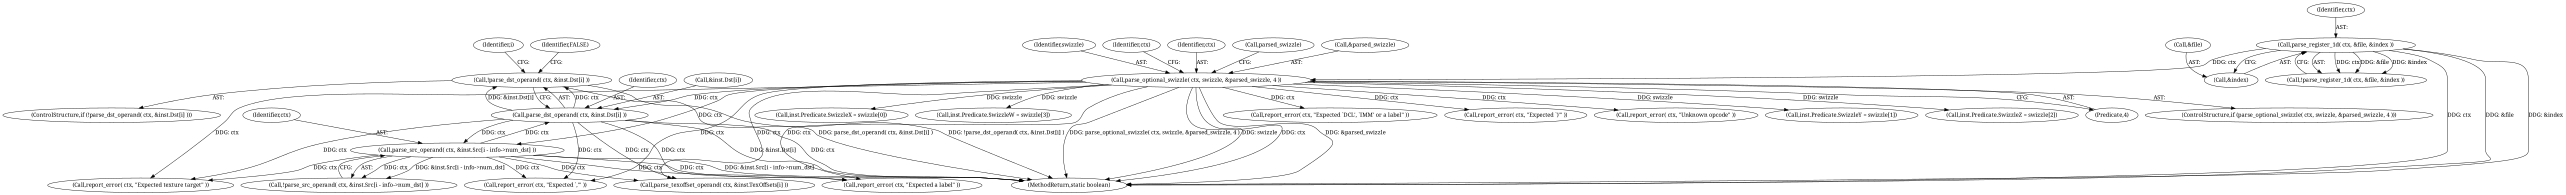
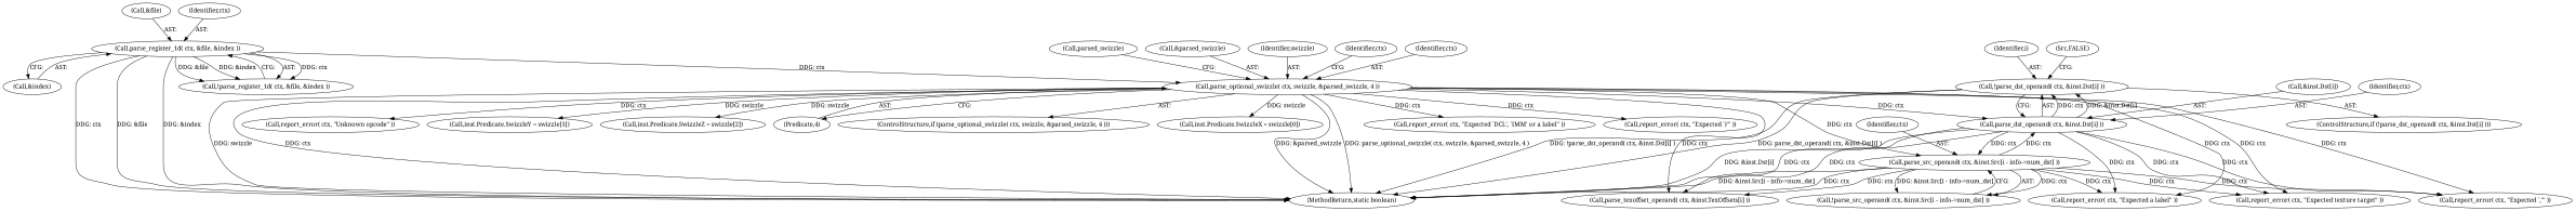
  digraph {
    fontname="Noto Serif"
    node [fontname="Noto Serif"]
    edge [fontname="Noto Serif"]
    n1 [label="(Call,!parse_dst_operand( ctx, &inst.Dst[i] ))"]
    n2 [label="(Call,parse_dst_operand( ctx, &inst.Dst[i] ))"]
    n3 [label="(ControlStructure,if (!parse_dst_operand( ctx, &inst.Dst[i] )))"]
    n4 [label="(MethodReturn,static boolean)"]
    n5 [label="(Call,parse_src_operand( ctx, &inst.Src[i - info->num_dst] ))"]
    n6 [label="(Call,report_error( ctx, \"Expected a label\" ))"]
    n7 [label="(Call,report_error( ctx, \"Expected texture target\" ))"]
    n8 [label="(Call,report_error( ctx, \"Expected `,'\" ))"]
    n9 [label="(Call,parse_texoffset_operand( ctx, &inst.TexOffsets[i] ))"]
    n10 [label="(Call,!parse_src_operand( ctx, &inst.Src[i - info->num_dst] ))"]
    n11 [label="(Call,&inst.Dst[i])"]
    n12 [label="(Call,parse_optional_swizzle( ctx, swizzle, &parsed_swizzle, 4 ))"]
    n13 [label="(Call,report_error( ctx, \"Expected `DCL', `IMM' or a label\" ))"]
    n14 [label="(Call,report_error( ctx, \"Expected `)'\" ))"]
    n15 [label="(Call,report_error( ctx, \"Unknown opcode\" ))"]
    n16 [label="(Call,inst.Predicate.SwizzleY = swizzle[1])"]
    n17 [label="(Call,inst.Predicate.SwizzleZ = swizzle[2])"]
    n18 [label="(Predicate,4)"]
    n19 [label="(ControlStructure,if (parse_optional_swizzle( ctx, swizzle, &parsed_swizzle, 4 )))"]
    n20 [label="(Call,inst.Predicate.SwizzleX = swizzle[0])"]
-   n21 [label="(Call,inst.Predicate.SwizzleW = swizzle[3])"]
    n22 [label="(Call,parse_register_1d( ctx, &file, &index ))"]
    n23 [label="(Call,!parse_register_1d( ctx, &file, &index ))"]
    n24 [label="(Call,&index)"]
    n25 [label="(Call,&file)"]
    n26 [label="(Identifier,ctx)"]
    n27 [label="(Call,parsed_swizzle)"]
    n28 [label="(Call,&parsed_swizzle)"]
    n29 [label="(Identifier,ctx)"]
    n30 [label="(Identifier,swizzle)"]
    n31 [label="(Identifier,i)"]
    n32 [label="(Identifier,ctx)"]
    n33 [label="(Identifier,ctx)"]
    n34 [label="(Identifier,ctx)"]
-   n35 [label="(Identifier,FALSE)"]
+   n35 [label="(Src,FALSE)"]
    n1 -> n2 [label="CFG: "]
    n1 -> n3 [label="AST: "]
    n1 -> n4 [label="DDG: !parse_dst_operand( ctx, &inst.Dst[i] )"]
    n1 -> n4 [label="DDG: parse_dst_operand( ctx, &inst.Dst[i] )"]
    n2 -> n1 [label="AST: "]
    n2 -> n1 [label="DDG: ctx"]
    n2 -> n1 [label="DDG: &inst.Dst[i]"]
    n2 -> n4 [label="DDG: &inst.Dst[i]"]
    n2 -> n4 [label="DDG: ctx"]
    n2 -> n5 [label="DDG: ctx"]
    n2 -> n6 [label="DDG: ctx"]
    n2 -> n7 [label="DDG: ctx"]
    n2 -> n8 [label="DDG: ctx"]
    n2 -> n9 [label="DDG: ctx"]
    n5 -> n2 [label="DDG: ctx"]
    n5 -> n4 [label="DDG: &inst.Src[i - info->num_dst]"]
    n5 -> n4 [label="DDG: ctx"]
    n5 -> n6 [label="DDG: ctx"]
    n5 -> n7 [label="DDG: ctx"]
    n5 -> n8 [label="DDG: ctx"]
    n5 -> n9 [label="DDG: ctx"]
    n5 -> n10 [label="AST: "]
    n5 -> n10 [label="DDG: ctx"]
    n5 -> n10 [label="DDG: &inst.Src[i - info->num_dst]"]
    n10 -> n5 [label="CFG: "]
    n11 -> n2 [label="AST: "]
    n12 -> n2 [label="DDG: ctx"]
    n12 -> n4 [label="DDG: &parsed_swizzle"]
    n12 -> n4 [label="DDG: parse_optional_swizzle( ctx, swizzle, &parsed_swizzle, 4 )"]
    n12 -> n4 [label="DDG: swizzle"]
    n12 -> n4 [label="DDG: ctx"]
    n12 -> n5 [label="DDG: ctx"]
    n12 -> n6 [label="DDG: ctx"]
    n12 -> n7 [label="DDG: ctx"]
    n12 -> n8 [label="DDG: ctx"]
    n12 -> n9 [label="DDG: ctx"]
    n12 -> n13 [label="DDG: ctx"]
    n12 -> n14 [label="DDG: ctx"]
    n12 -> n15 [label="DDG: ctx"]
    n12 -> n16 [label="DDG: swizzle"]
    n12 -> n17 [label="DDG: swizzle"]
    n12 -> n18 [label="CFG: "]
    n12 -> n19 [label="AST: "]
    n12 -> n20 [label="DDG: swizzle"]
-   n12 -> n21 [label="DDG: swizzle"]
    n18 -> n12 [label="AST: "]
    n22 -> n4 [label="DDG: ctx"]
    n22 -> n4 [label="DDG: &file"]
    n22 -> n4 [label="DDG: &index"]
    n22 -> n12 [label="DDG: ctx"]
    n22 -> n23 [label="AST: "]
    n22 -> n23 [label="DDG: ctx"]
    n22 -> n23 [label="DDG: &file"]
    n22 -> n23 [label="DDG: &index"]
    n22 -> n24 [label="CFG: "]
    n23 -> n22 [label="CFG: "]
    n24 -> n22 [label="AST: "]
-   n25 -> n24 [label="AST: "]
+   n25 -> n22 [label="AST: "]
    n26 -> n22 [label="AST: "]
    n27 -> n12 [label="CFG: "]
    n28 -> n12 [label="AST: "]
    n29 -> n5 [label="AST: "]
    n30 -> n12 [label="AST: "]
-   n31 -> n1 [label="CFG: "]
+   n31 -> n1 [label="AST: "]
    n32 -> n12 [label="CFG: "]
    n33 -> n2 [label="AST: "]
    n34 -> n12 [label="AST: "]
    n35 -> n1 [label="CFG: "]
  }
